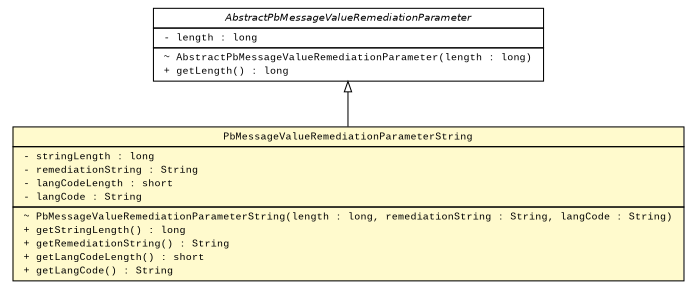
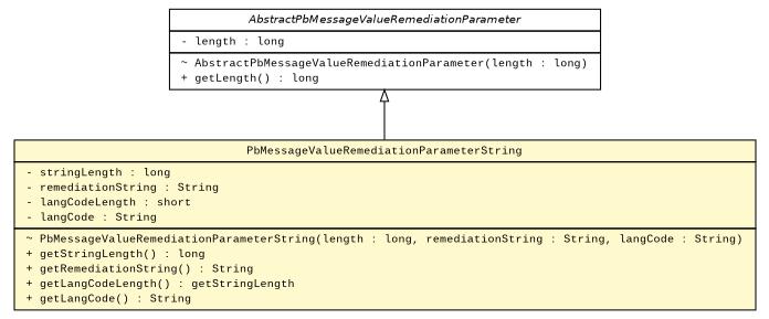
  digraph {
    nodesep=0.25
    ranksep=0.5
    fontname="Liberation Mono"
    node [fontcolor=black fontname="Liberation Mono" fontsize=10.0 shape=plaintext]
-   n1 [label=<<table title="org.ietf.nea.pb.message.util.PbMessageValueRemediationParameterString" border="0" cellborder="1" cellspacing="0" cellpadding="2" port="p" bgcolor="lemonChiffon" href="./PbMessageValueRemediationParameterString.html"> 		<tr><td><table border="0" cellspacing="0" cellpadding="1"> <tr><td align="center" balign="center"> PbMessageValueRemediationParameterString </td></tr> 		</table></td></tr> 		<tr><td><table border="0" cellspacing="0" cellpadding="1"> <tr><td align="left" balign="left"> - stringLength : long </td></tr> <tr><td align="left" balign="left"> - remediationString : String </td></tr> <tr><td align="left" balign="left"> - langCodeLength : short </td></tr> <tr><td align="left" balign="left"> - langCode : String </td></tr> 		</table></td></tr> 		<tr><td><table border="0" cellspacing="0" cellpadding="1"> <tr><td align="left" balign="left"> ~ PbMessageValueRemediationParameterString(length : long, remediationString : String, langCode : String) </td></tr> <tr><td align="left" balign="left"> + getStringLength() : long </td></tr> <tr><td align="left" balign="left"> + getRemediationString() : String </td></tr> <tr><td align="left" balign="left"> + getLangCodeLength() : short </td></tr> <tr><td align="left" balign="left"> + getLangCode() : String </td></tr> 		</table></td></tr> 		</table>>]
+   n1 [label=<<table title="org.ietf.nea.pb.message.util.PbMessageValueRemediationParameterString" border="0" cellborder="1" cellspacing="0" cellpadding="2" port="p" bgcolor="lemonChiffon" href="./PbMessageValueRemediationParameterString.html"> 		<tr><td><table border="0" cellspacing="0" cellpadding="1"> <tr><td align="center" balign="center"> PbMessageValueRemediationParameterString </td></tr> 		</table></td></tr> 		<tr><td><table border="0" cellspacing="0" cellpadding="1"> <tr><td align="left" balign="left"> - stringLength : long </td></tr> <tr><td align="left" balign="left"> - remediationString : String </td></tr> <tr><td align="left" balign="left"> - langCodeLength : short </td></tr> <tr><td align="left" balign="left"> - langCode : String </td></tr> 		</table></td></tr> 		<tr><td><table border="0" cellspacing="0" cellpadding="1"> <tr><td align="left" balign="left"> ~ PbMessageValueRemediationParameterString(length : long, remediationString : String, langCode : String) </td></tr> <tr><td align="left" balign="left"> + getStringLength() : long </td></tr> <tr><td align="left" balign="left"> + getRemediationString() : String </td></tr> <tr><td align="left" balign="left"> + getLangCodeLength() : getStringLength </td></tr> <tr><td align="left" balign="left"> + getLangCode() : String </td></tr> 		</table></td></tr> 		</table>>]
    n2 [label=<<table title="org.ietf.nea.pb.message.util.AbstractPbMessageValueRemediationParameter" border="0" cellborder="1" cellspacing="0" cellpadding="2" port="p" href="./AbstractPbMessageValueRemediationParameter.html"> 		<tr><td><table border="0" cellspacing="0" cellpadding="1"> <tr><td align="center" balign="center"><font face="Helvetica-Oblique"> AbstractPbMessageValueRemediationParameter </font></td></tr> 		</table></td></tr> 		<tr><td><table border="0" cellspacing="0" cellpadding="1"> <tr><td align="left" balign="left"> - length : long </td></tr> 		</table></td></tr> 		<tr><td><table border="0" cellspacing="0" cellpadding="1"> <tr><td align="left" balign="left"> ~ AbstractPbMessageValueRemediationParameter(length : long) </td></tr> <tr><td align="left" balign="left"> + getLength() : long </td></tr> 		</table></td></tr> 		</table>>]
    n2 -> n1 [arrowtail=empty dir=back fontname="Liberation Mono" fontsize=10 headport=p labelfontname=Helvetica labelfontsize=10 tailport=p]
  }
